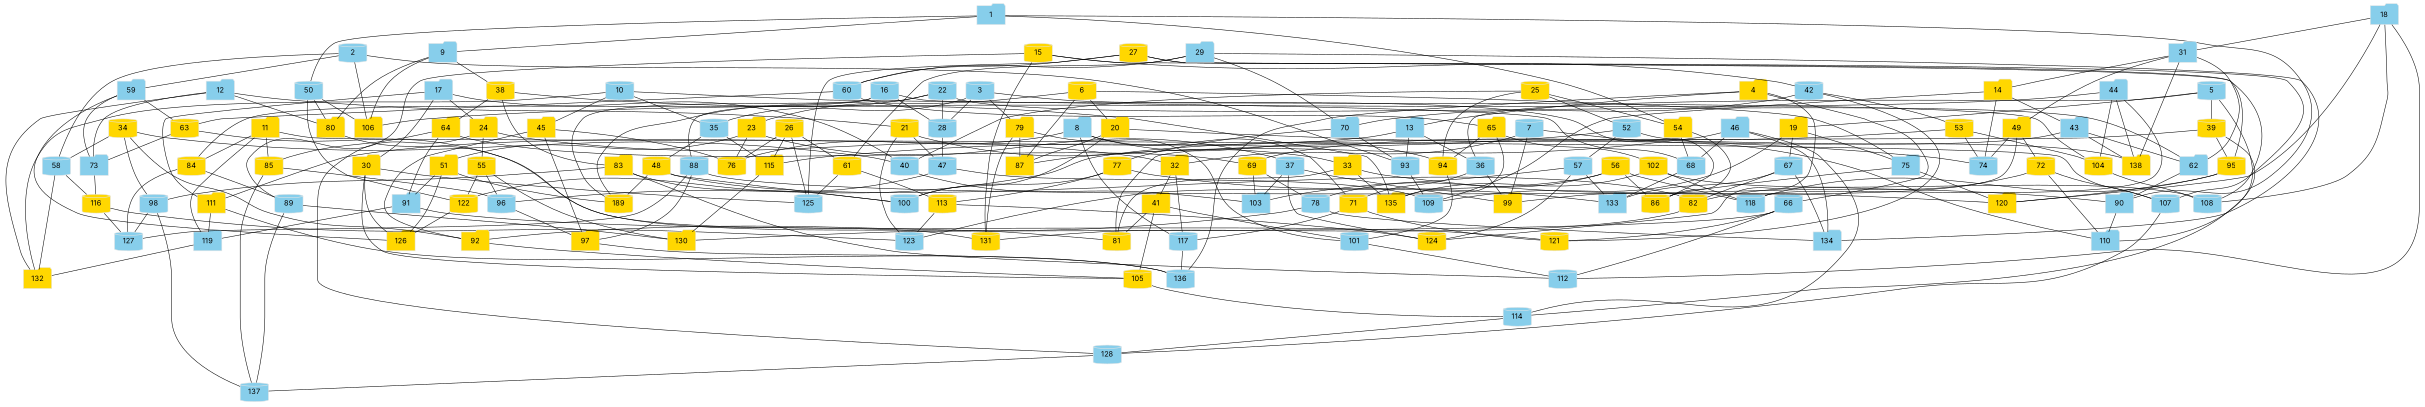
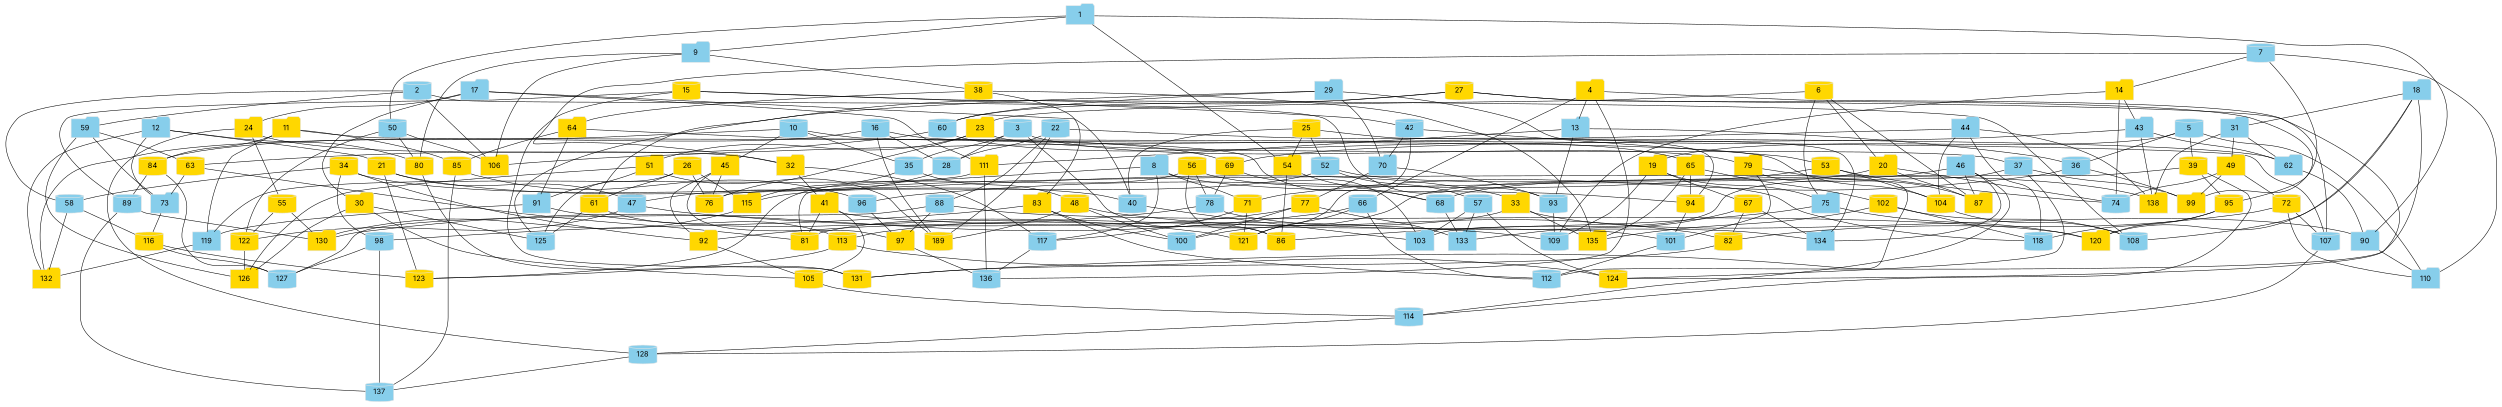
  graph {
    fontname=Inter
    node [color=gray90 fillcolor=gold fontname=Inter shape=cylinder style=filled]
    edge [fontname=Inter]
    1 [fillcolor=skyblue shape=folder]
    9 [fillcolor=skyblue shape=folder]
    50 [fillcolor=skyblue]
    54 [shape=folder]
    90 [fillcolor=skyblue shape=folder]
    106 [shape=folder]
    38
-   80 [shape=folder]
+   80
    122
    86
    68 [fillcolor=skyblue]
    110 [fillcolor=skyblue shape=folder]
    2 [fillcolor=skyblue]
    58 [fillcolor=skyblue]
    59 [fillcolor=skyblue shape=folder]
    93 [fillcolor=skyblue]
    132 [shape=folder]
    116
    73 [fillcolor=skyblue shape=folder]
    126 [shape=folder]
    63
    109 [fillcolor=skyblue]
    3 [fillcolor=skyblue]
    28 [fillcolor=skyblue]
    35 [fillcolor=skyblue]
    79 [shape=folder]
    47 [fillcolor=skyblue]
    115 [shape=folder]
    48
    87 [shape=folder]
    131
    101 [fillcolor=skyblue]
    4 [shape=folder]
    13 [fillcolor=skyblue shape=folder]
    66 [fillcolor=skyblue]
    124
    136 [fillcolor=skyblue]
    36 [fillcolor=skyblue]
    111 [shape=folder]
    112 [fillcolor=skyblue]
    121
    130 [shape=folder]
    5 [fillcolor=skyblue]
    19 [shape=folder]
    39
    75 [fillcolor=skyblue shape=folder]
-   67 [fillcolor=skyblue]
+   67
    99 [shape=folder]
    71
    95
    81
    114 [fillcolor=skyblue]
    20 [shape=folder]
    6
    23 [shape=folder]
    74 [fillcolor=skyblue]
    100 [fillcolor=skyblue]
    76
    37 [fillcolor=skyblue]
    51 [shape=folder]
    120 [shape=folder]
    7 [fillcolor=skyblue]
    14 [shape=folder]
    32 [shape=folder]
    43 [fillcolor=skyblue shape=folder]
    117 [fillcolor=skyblue]
    41 [shape=folder]
    8 [fillcolor=skyblue shape=folder]
    94
    135 [shape=folder]
    64 [shape=folder]
    83 [shape=folder]
    10 [fillcolor=skyblue]
    45 [shape=folder]
    92 [shape=folder]
    97 [shape=folder]
    133 [fillcolor=skyblue shape=folder]
    11 [shape=folder]
    84
    85
    107 [fillcolor=skyblue]
    119 [fillcolor=skyblue shape=folder]
    89 [fillcolor=skyblue]
    127 [fillcolor=skyblue]
    96 [fillcolor=skyblue]
    137 [fillcolor=skyblue]
    128 [fillcolor=skyblue]
    12 [fillcolor=skyblue shape=folder]
    21
    33 [shape=folder]
-   123 [fillcolor=skyblue]
+   123
    62 [fillcolor=skyblue shape=folder]
    138 [shape=folder]
    69
    42 [fillcolor=skyblue]
    15
    108 [fillcolor=skyblue]
    70 [fillcolor=skyblue shape=folder]
    53
    16 [fillcolor=skyblue]
    104
    n102 [label=189]
    17 [fillcolor=skyblue shape=folder]
    24 [shape=folder]
    30 [shape=folder]
    40 [fillcolor=skyblue]
    55
    125 [fillcolor=skyblue]
    105
    103 [fillcolor=skyblue shape=folder]
    18 [fillcolor=skyblue shape=folder]
    31 [fillcolor=skyblue shape=folder]
    49 [shape=folder]
    134 [fillcolor=skyblue shape=folder]
    82
    22 [fillcolor=skyblue]
    88 [fillcolor=skyblue]
    91 [fillcolor=skyblue shape=folder]
    25
    52 [fillcolor=skyblue]
    57 [fillcolor=skyblue]
    26
    61
    113
    27
    60 [fillcolor=skyblue]
    65 [shape=folder]
    118 [fillcolor=skyblue]
    29 [fillcolor=skyblue shape=folder]
    77
    72
    34
    98 [fillcolor=skyblue]
    78 [fillcolor=skyblue]
    44 [fillcolor=skyblue shape=folder]
    46 [fillcolor=skyblue shape=folder]
    56
    102
    1 -- 9
    1 -- 50
    1 -- 54
    1 -- 90
    9 -- 106
    9 -- 38
    9 -- 80
    50 -- 106
    50 -- 80
    50 -- 122
    54 -- 86
    54 -- 68
    90 -- 110
    38 -- 135
    38 -- 64
    38 -- 83
    80 -- 131
    122 -- 126
    68 -- 133
    2 -- 106
    2 -- 58
    2 -- 59
    2 -- 93
    58 -- 132
    58 -- 116
    59 -- 73
    59 -- 126
    59 -- 63
    93 -- 109
    116 -- 127
    116 -- 123
    73 -- 116
    63 -- 73
    63 -- 81
    3 -- 86
    3 -- 28
    3 -- 35
    3 -- 79
    28 -- 47
    35 -- 115
    35 -- 48
    79 -- 87
    79 -- 131
    79 -- 101
    47 -- 122
    47 -- 109
    115 -- 130
    48 -- 100
    48 -- n102
    48 -- 82
    101 -- 112
    4 -- 13
    4 -- 66
    4 -- 124
    4 -- 136
    13 -- 93
    13 -- 36
    13 -- 111
    66 -- 112
    66 -- 121
    66 -- 130
    36 -- 99
    36 -- 71
    111 -- 136
    111 -- 119
    5 -- 110
    5 -- 36
    5 -- 19
    5 -- 39
    19 -- 109
    19 -- 75
    19 -- 67
    39 -- 95
    39 -- 81
    39 -- 114
    75 -- 86
    75 -- 120
    67 -- 133
    67 -- 134
    67 -- 82
    71 -- 121
    71 -- 117
    95 -- 120
    95 -- 118
    114 -- 128
    20 -- 87
    20 -- 74
    20 -- 100
    6 -- 87
    6 -- 75
    6 -- 20
    6 -- 23
    23 -- 76
    23 -- 37
    23 -- 51
    37 -- 124
    37 -- 99
    37 -- 103
    51 -- 126
    51 -- n102
    51 -- 91
    7 -- 110
    7 -- 99
-   31 -- 14
+   7 -- 14
    7 -- 32
    14 -- 109
    14 -- 74
    14 -- 43
    32 -- 117
    32 -- 41
    43 -- 62
    43 -- 138
    43 -- 69
    117 -- 136
    41 -- 101
    41 -- 81
    41 -- 105
    8 -- 71
    8 -- 76
    8 -- 117
    8 -- 94
    94 -- 101
    64 -- 85
    64 -- 69
    64 -- 91
    83 -- 112
    83 -- 100
    83 -- 98
    10 -- 68
    10 -- 132
    10 -- 35
    10 -- 45
    45 -- 76
    45 -- 92
    45 -- 97
    92 -- 105
    97 -- 136
    11 -- 84
    11 -- 85
    11 -- 107
    11 -- 119
    84 -- 89
    84 -- 127
    85 -- 96
    85 -- 137
    107 -- 128
    119 -- 132
    89 -- 130
    89 -- 137
    96 -- 97
    128 -- 137
    12 -- 80
    12 -- 132
    12 -- 73
    12 -- 21
    21 -- 47
    21 -- 33
    21 -- 123
    33 -- 90
    33 -- 81
    33 -- 135
    62 -- 90
    69 -- 103
    69 -- 78
    42 -- 121
    42 -- 70
    42 -- 53
    15 -- 131
    15 -- 89
    15 -- 42
    15 -- 108
    70 -- 93
    70 -- 77
    53 -- 74
    53 -- 96
    53 -- 104
    16 -- 28
    16 -- 84
    16 -- 104
    16 -- n102
    104 -- 108
    17 -- 111
    17 -- 24
    17 -- 30
    17 -- 40
    24 -- 32
    24 -- 128
    24 -- 55
    30 -- 126
    30 -- 125
    30 -- 105
    40 -- 103
    55 -- 122
    55 -- 130
-   55 -- 96
    105 -- 114
    18 -- 112
    18 -- 120
    18 -- 108
    18 -- 31
    31 -- 62
    31 -- 138
    31 -- 49
    49 -- 99
    49 -- 74
    49 -- 72
    82 -- 131
    22 -- 28
    22 -- 62
    22 -- n102
    22 -- 88
    88 -- 120
    88 -- 97
    88 -- 127
    91 -- 121
    91 -- 119
    25 -- 54
    25 -- 94
    25 -- 40
    25 -- 52
    52 -- 115
    52 -- 138
    52 -- 57
    57 -- 124
    57 -- 133
    57 -- 103
    26 -- 115
    26 -- 76
    26 -- 125
    26 -- 61
    61 -- 125
    61 -- 113
    113 -- 124
    113 -- 123
    27 -- 95
    27 -- 107
    27 -- 125
    27 -- 60
    60 -- 63
    60 -- 65
    65 -- 94
    65 -- 135
    65 -- 102
    29 -- 70
    29 -- 134
    29 -- 61
    29 -- 60
    77 -- 100
    77 -- 133
    77 -- 113
    72 -- 110
    72 -- 107
    72 -- 82
    34 -- 58
    34 -- 92
    34 -- 40
    34 -- 98
    98 -- 127
    98 -- 137
    78 -- 92
    78 -- 134
    44 -- 106
    44 -- 138
    44 -- 104
    44 -- 118
    46 -- 68
    46 -- 87
    46 -- 114
    46 -- 134
    56 -- 86
    56 -- 123
    56 -- 118
    56 -- 78
    102 -- 135
    102 -- 108
    102 -- 118
  }
